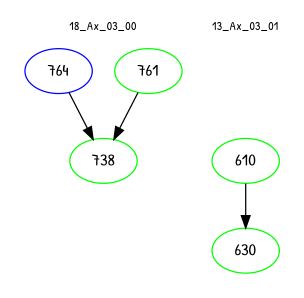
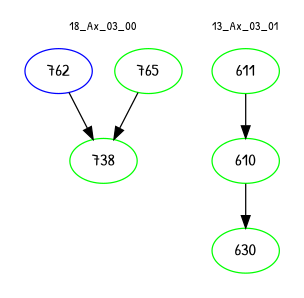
  digraph {
    fontname="Patrick Hand"
    node [color=green fontname="Patrick Hand"]
    edge [color=black fontname="Patrick Hand"]
-   n1 [label=761]
+   n1 [label=765]
    n2 [label=738]
-   n3 [color=blue label=764]
+   n3 [color=blue label=762]
+   n4 [label=611]
    n5 [label=610]
    n6 [label=630]
    subgraph cluster_1 {
      color=white
      fontsize=10
      label="18_Ax_03_00"
      n1
      n2
      n3
    }
    subgraph cluster_2 {
      color=white
      fontsize=10
      label="13_Ax_03_01"
+     n4
      n5
      n6
    }
    n1 -> n2
    n3 -> n2
+   n4 -> n5
    n5 -> n6
  }
